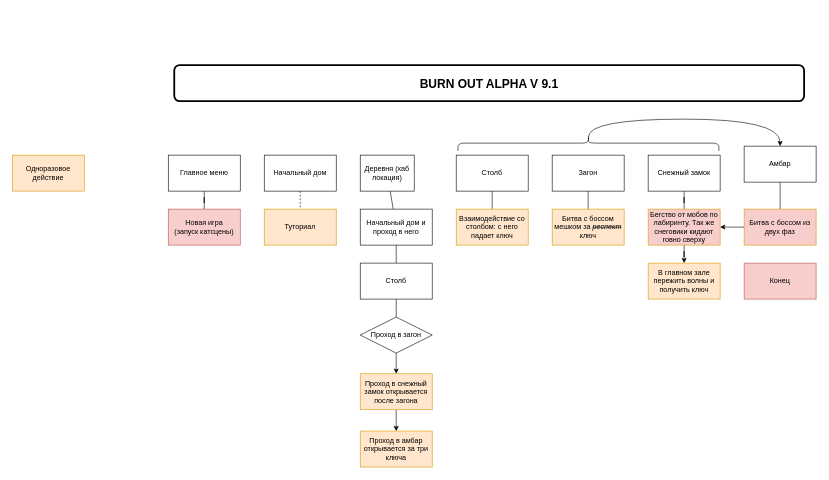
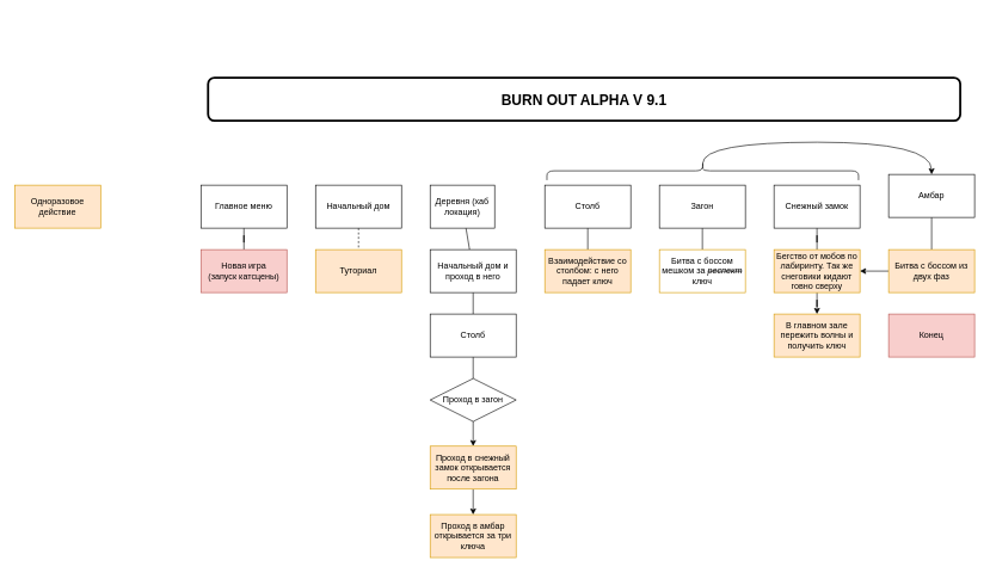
  <mxCell id="0" />
  <mxCell id="1" parent="0" />
  <mxCell id="2" value="" style="edgeStyle=orthogonalEdgeStyle;rounded=0;orthogonalLoop=1;jettySize=auto;html=1;fontSize=12;endArrow=none;endFill=0;elbow=vertical;" parent="1" source="3" target="37" edge="1"><mxGeometry relative="1" as="geometry" /></mxCell>
  <mxCell id="3" value="Главное меню" style="rounded=0;whiteSpace=wrap;html=1;" parent="1" vertex="1"><mxGeometry x="280" y="258" width="120" height="60" as="geometry" /></mxCell>
  <mxCell id="4" value="&lt;font style=&quot;font-size: 20px&quot;&gt;&lt;b&gt;BURN OUT ALPHA V 9.1&lt;/b&gt;&lt;/font&gt;" style="rounded=1;whiteSpace=wrap;html=1;strokeWidth=3;" parent="1" vertex="1"><mxGeometry x="290" y="108" width="1050" height="60" as="geometry" /></mxCell>
  <mxCell id="5" value="" style="rounded=0;orthogonalLoop=1;jettySize=auto;html=1;fontSize=12;elbow=vertical;endArrow=none;endFill=0;dashed=1;" parent="1" source="6" target="19" edge="1"><mxGeometry relative="1" as="geometry" /></mxCell>
  <mxCell id="6" value="Начальный дом" style="rounded=0;whiteSpace=wrap;html=1;fontSize=12;strokeWidth=1;" parent="1" vertex="1"><mxGeometry x="440" y="258" width="120" height="60" as="geometry" /></mxCell>
  <mxCell id="7" value="" style="rounded=0;orthogonalLoop=1;jettySize=auto;html=1;fontSize=12;elbow=vertical;endArrow=none;endFill=0;" parent="1" source="8" target="21" edge="1"><mxGeometry relative="1" as="geometry" /></mxCell>
  <mxCell id="8" value="Деревня (хаб локация)" style="rounded=0;whiteSpace=wrap;html=1;fontSize=12;strokeWidth=1;" parent="1" vertex="1"><mxGeometry x="600" y="258" width="90" height="60" as="geometry" /></mxCell>
  <mxCell id="9" value="" style="edgeStyle=none;rounded=0;orthogonalLoop=1;jettySize=auto;html=1;fontSize=12;endArrow=none;endFill=0;elbow=vertical;" parent="1" source="10" target="29" edge="1"><mxGeometry relative="1" as="geometry" /></mxCell>
  <mxCell id="10" value="Столб" style="rounded=0;whiteSpace=wrap;html=1;fontSize=12;strokeWidth=1;" parent="1" vertex="1"><mxGeometry x="760" y="258" width="120" height="60" as="geometry" /></mxCell>
  <mxCell id="11" value="" style="edgeStyle=none;rounded=0;orthogonalLoop=1;jettySize=auto;html=1;fontSize=12;endArrow=none;endFill=0;elbow=vertical;" parent="1" source="12" target="30" edge="1"><mxGeometry relative="1" as="geometry" /></mxCell>
  <mxCell id="12" value="Загон" style="rounded=0;whiteSpace=wrap;html=1;fontSize=12;strokeWidth=1;" parent="1" vertex="1"><mxGeometry x="920" y="258" width="120" height="60" as="geometry" /></mxCell>
  <mxCell id="13" value="" style="edgeStyle=orthogonalEdgeStyle;rounded=0;orthogonalLoop=1;jettySize=auto;html=1;fontSize=12;endArrow=none;endFill=0;elbow=vertical;" parent="1" source="14" target="33" edge="1"><mxGeometry relative="1" as="geometry" /></mxCell>
  <mxCell id="14" value="Снежный замок" style="rounded=0;whiteSpace=wrap;html=1;fontSize=12;strokeWidth=1;" parent="1" vertex="1"><mxGeometry x="1080" y="258" width="120" height="60" as="geometry" /></mxCell>
  <mxCell id="15" value="" style="edgeStyle=orthogonalEdgeStyle;rounded=0;orthogonalLoop=1;jettySize=auto;html=1;fontSize=12;endArrow=none;endFill=0;elbow=vertical;" parent="1" source="16" target="36" edge="1"><mxGeometry relative="1" as="geometry" /></mxCell>
  <mxCell id="16" value="Амбар" style="rounded=0;whiteSpace=wrap;html=1;fontSize=12;strokeWidth=1;" parent="1" vertex="1"><mxGeometry x="1240" y="243" width="120" height="60" as="geometry" /></mxCell>
  <mxCell id="17" style="edgeStyle=orthogonalEdgeStyle;rounded=0;orthogonalLoop=1;jettySize=auto;html=1;exitX=0.1;exitY=0.5;exitDx=0;exitDy=0;exitPerimeter=0;entryX=0.5;entryY=0;entryDx=0;entryDy=0;fontSize=12;elbow=vertical;curved=1;" parent="1" source="18" target="16" edge="1"><mxGeometry relative="1" as="geometry"><Array as="points"><mxPoint x="981" y="198" /><mxPoint x="1300" y="198" /></Array></mxGeometry></mxCell>
  <mxCell id="18" value="" style="shape=curlyBracket;whiteSpace=wrap;html=1;rounded=1;flipH=1;fontSize=12;strokeWidth=1;rotation=-90;" parent="1" vertex="1"><mxGeometry x="967.5" y="20.5" width="26" height="435" as="geometry" /></mxCell>
  <mxCell id="19" value="Туториал" style="rounded=0;whiteSpace=wrap;html=1;fontSize=12;strokeWidth=1;fillColor=#ffe6cc;strokeColor=#d79b00;" parent="1" vertex="1"><mxGeometry x="440" y="348" width="120" height="60" as="geometry" /></mxCell>
  <mxCell id="20" value="" style="rounded=0;orthogonalLoop=1;jettySize=auto;html=1;fontSize=12;elbow=vertical;endArrow=none;endFill=0;" parent="1" source="21" target="23" edge="1"><mxGeometry relative="1" as="geometry" /></mxCell>
  <mxCell id="21" value="Начальный дом и проход в него" style="rounded=0;whiteSpace=wrap;html=1;fontSize=12;strokeWidth=1;" parent="1" vertex="1"><mxGeometry x="600" y="348" width="120" height="60" as="geometry" /></mxCell>
  <mxCell id="22" value="" style="rounded=0;orthogonalLoop=1;jettySize=auto;html=1;fontSize=12;endArrow=none;endFill=0;elbow=vertical;" parent="1" source="23" target="25" edge="1"><mxGeometry relative="1" as="geometry" /></mxCell>
  <mxCell id="23" value="Столб" style="rounded=0;whiteSpace=wrap;html=1;fontSize=12;strokeWidth=1;" parent="1" vertex="1"><mxGeometry x="600" y="438" width="120" height="60" as="geometry" /></mxCell>
  <mxCell id="24" value="" style="rounded=0;orthogonalLoop=1;jettySize=auto;html=1;fontSize=12;endArrow=classic;endFill=1;elbow=vertical;" parent="1" source="25" target="27" edge="1"><mxGeometry relative="1" as="geometry" /></mxCell>
  <mxCell id="25" value="Проход в загон" style="rhombus;whiteSpace=wrap;html=1;fontSize=12;strokeWidth=1;" parent="1" vertex="1"><mxGeometry x="600" y="528" width="120" height="60" as="geometry" /></mxCell>
  <mxCell id="26" value="" style="rounded=0;orthogonalLoop=1;jettySize=auto;html=1;fontSize=12;endArrow=classic;endFill=1;elbow=vertical;" parent="1" source="27" target="28" edge="1"><mxGeometry relative="1" as="geometry" /></mxCell>
  <mxCell id="27" value="Проход в снежный замок открывается после загона" style="rounded=0;whiteSpace=wrap;html=1;fontSize=12;strokeWidth=1;fillColor=#ffe6cc;strokeColor=#d79b00;" parent="1" vertex="1"><mxGeometry x="600" y="622.5" width="120" height="60" as="geometry" /></mxCell>
  <mxCell id="28" value="Проход в амбар открывается за три ключа" style="rounded=0;whiteSpace=wrap;html=1;fontSize=12;strokeWidth=1;fillColor=#ffe6cc;strokeColor=#d79b00;" parent="1" vertex="1"><mxGeometry x="600" y="718" width="120" height="60" as="geometry" /></mxCell>
  <mxCell id="29" value="Взаимодействие со столбом: с него падает ключ" style="rounded=0;whiteSpace=wrap;html=1;fontSize=12;strokeWidth=1;fillColor=#ffe6cc;strokeColor=#d79b00;" parent="1" vertex="1"><mxGeometry x="760" y="348" width="120" height="60" as="geometry" /></mxCell>
- <mxCell id="30" value="Битва с боссом мешком за &lt;strike&gt;&lt;i&gt;респект &lt;/i&gt;&lt;/strike&gt;ключ" style="rounded=0;whiteSpace=wrap;html=1;fontSize=12;strokeWidth=1;fillColor=#ffe6cc;strokeColor=#d79b00;" parent="1" vertex="1"><mxGeometry x="920" y="348" width="120" height="60" as="geometry" /></mxCell>
+ <mxCell id="30" value="Битва с боссом мешком за &lt;strike&gt;&lt;i&gt;респект &lt;/i&gt;&lt;/strike&gt;ключ" style="rounded=0;whiteSpace=wrap;html=1;fontSize=12;strokeWidth=1;fillColor=#ffffff;strokeColor=#d79b00;" parent="1" vertex="1"><mxGeometry x="920" y="348" width="120" height="60" as="geometry" /></mxCell>
  <mxCell id="31" value="Одноразовое действие" style="rounded=0;whiteSpace=wrap;html=1;fontSize=12;strokeWidth=1;fillColor=#ffe6cc;strokeColor=#d79b00;" parent="1" vertex="1"><mxGeometry x="20" y="258" width="120" height="60" as="geometry" /></mxCell>
  <mxCell id="32" value="" style="edgeStyle=orthogonalEdgeStyle;rounded=0;orthogonalLoop=1;jettySize=auto;html=1;fontSize=12;endArrow=classic;endFill=1;elbow=vertical;" parent="1" source="33" target="34" edge="1"><mxGeometry relative="1" as="geometry" /></mxCell>
- <mxCell id="33" value="Бегство от мобов по лабиринту. Так же снеговики кидают говно сверху" style="rounded=0;whiteSpace=wrap;html=1;fontSize=12;strokeWidth=1;fillColor=#f8cecc;strokeColor=#d79b00;" parent="1" vertex="1"><mxGeometry x="1080" y="348" width="120" height="60" as="geometry" /></mxCell>
+ <mxCell id="33" value="Бегство от мобов по лабиринту. Так же снеговики кидают говно сверху" style="rounded=0;whiteSpace=wrap;html=1;fontSize=12;strokeWidth=1;fillColor=#ffe6cc;strokeColor=#d79b00;" parent="1" vertex="1"><mxGeometry x="1080" y="348" width="120" height="60" as="geometry" /></mxCell>
  <mxCell id="34" value="В главном зале пережить волны и получить ключ" style="rounded=0;whiteSpace=wrap;html=1;fontSize=12;strokeWidth=1;fillColor=#ffe6cc;strokeColor=#d79b00;" parent="1" vertex="1"><mxGeometry x="1080" y="438" width="120" height="60" as="geometry" /></mxCell>
  <mxCell id="35" value="" style="edgeStyle=orthogonalEdgeStyle;rounded=0;orthogonalLoop=1;jettySize=auto;html=1;fontSize=12;endArrow=classic;endFill=1;elbow=vertical;" parent="1" source="36" target="33" edge="1"><mxGeometry relative="1" as="geometry" /></mxCell>
- <mxCell id="36" value="Битва с боссом из двух фаз" style="rounded=0;whiteSpace=wrap;html=1;fontSize=12;strokeWidth=1;fillColor=#f8cecc;strokeColor=#d79b00;" parent="1" vertex="1"><mxGeometry x="1240" y="348" width="120" height="60" as="geometry" /></mxCell>
+ <mxCell id="36" value="Битва с боссом из двух фаз" style="rounded=0;whiteSpace=wrap;html=1;fontSize=12;strokeWidth=1;fillColor=#ffe6cc;strokeColor=#d79b00;" parent="1" vertex="1"><mxGeometry x="1240" y="348" width="120" height="60" as="geometry" /></mxCell>
  <mxCell id="37" value="Новая игра&lt;br&gt;(запуск катсцены)" style="rounded=0;whiteSpace=wrap;html=1;fillColor=#f8cecc;strokeColor=#b85450;" parent="1" vertex="1"><mxGeometry x="280" y="348" width="120" height="60" as="geometry" /></mxCell>
  <mxCell id="38" value="Конец" style="rounded=0;whiteSpace=wrap;html=1;fontSize=12;strokeWidth=1;fillColor=#f8cecc;strokeColor=#b85450;" parent="1" vertex="1"><mxGeometry x="1240" y="438" width="120" height="60" as="geometry" /></mxCell>
